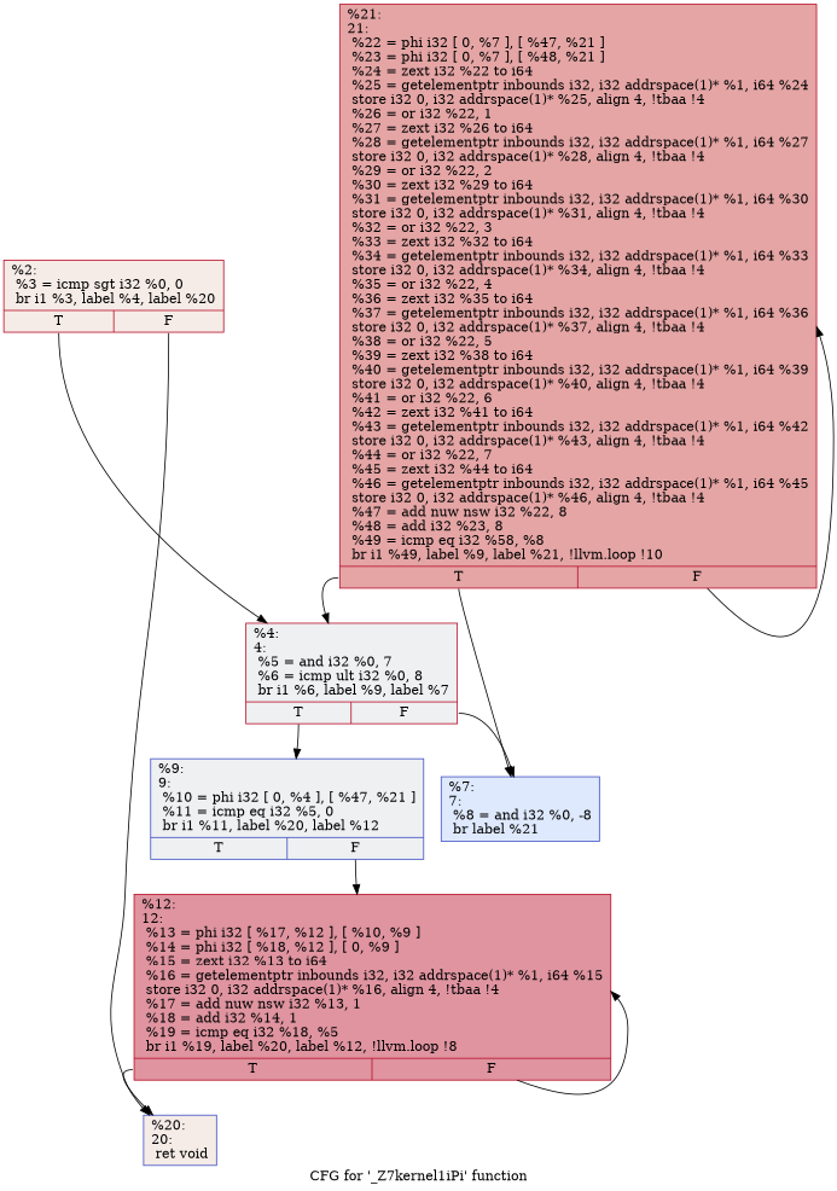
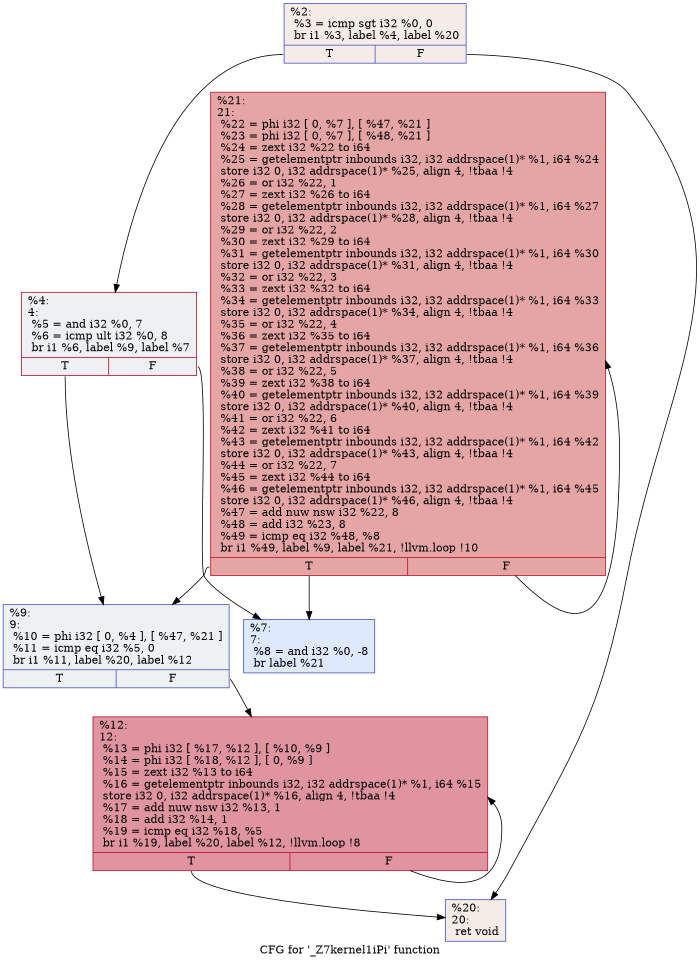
  digraph {
    label="CFG for '_Z7kernel1iPi' function"
    node [color="#3d50c3ff" fillcolor="#ead5c970" shape=record style=filled]
    edge [tailport=s0]
-   n1 [color="#b70d28ff" label="{%2:\l  %3 = icmp sgt i32 %0, 0\l  br i1 %3, label %4, label %20\l|{<s0>T|<s1>F}}"]
+   n1 [label="{%2:\l  %3 = icmp sgt i32 %0, 0\l  br i1 %3, label %4, label %20\l|{<s0>T|<s1>F}}"]
    n2 [color="#b70d28ff" fillcolor="#d9dce170" label="{%4:\l4:                                                \l  %5 = and i32 %0, 7\l  %6 = icmp ult i32 %0, 8\l  br i1 %6, label %9, label %7\l|{<s0>T|<s1>F}}"]
    n3 [label="{%20:\l20:                                               \l  ret void\l}"]
    n4 [fillcolor="#d9dce170" label="{%9:\l9:                                                \l  %10 = phi i32 [ 0, %4 ], [ %47, %21 ]\l  %11 = icmp eq i32 %5, 0\l  br i1 %11, label %20, label %12\l|{<s0>T|<s1>F}}"]
    n5 [fillcolor="#b5cdfa70" label="{%7:\l7:                                                \l  %8 = and i32 %0, -8\l  br label %21\l}"]
    n6 [color="#b70d28ff" fillcolor="#b70d2870" label="{%12:\l12:                                               \l  %13 = phi i32 [ %17, %12 ], [ %10, %9 ]\l  %14 = phi i32 [ %18, %12 ], [ 0, %9 ]\l  %15 = zext i32 %13 to i64\l  %16 = getelementptr inbounds i32, i32 addrspace(1)* %1, i64 %15\l  store i32 0, i32 addrspace(1)* %16, align 4, !tbaa !4\l  %17 = add nuw nsw i32 %13, 1\l  %18 = add i32 %14, 1\l  %19 = icmp eq i32 %18, %5\l  br i1 %19, label %20, label %12, !llvm.loop !8\l|{<s0>T|<s1>F}}"]
-   n7 [color="#b70d28ff" fillcolor="#c5333470" label="{%21:\l21:                                               \l  %22 = phi i32 [ 0, %7 ], [ %47, %21 ]\l  %23 = phi i32 [ 0, %7 ], [ %48, %21 ]\l  %24 = zext i32 %22 to i64\l  %25 = getelementptr inbounds i32, i32 addrspace(1)* %1, i64 %24\l  store i32 0, i32 addrspace(1)* %25, align 4, !tbaa !4\l  %26 = or i32 %22, 1\l  %27 = zext i32 %26 to i64\l  %28 = getelementptr inbounds i32, i32 addrspace(1)* %1, i64 %27\l  store i32 0, i32 addrspace(1)* %28, align 4, !tbaa !4\l  %29 = or i32 %22, 2\l  %30 = zext i32 %29 to i64\l  %31 = getelementptr inbounds i32, i32 addrspace(1)* %1, i64 %30\l  store i32 0, i32 addrspace(1)* %31, align 4, !tbaa !4\l  %32 = or i32 %22, 3\l  %33 = zext i32 %32 to i64\l  %34 = getelementptr inbounds i32, i32 addrspace(1)* %1, i64 %33\l  store i32 0, i32 addrspace(1)* %34, align 4, !tbaa !4\l  %35 = or i32 %22, 4\l  %36 = zext i32 %35 to i64\l  %37 = getelementptr inbounds i32, i32 addrspace(1)* %1, i64 %36\l  store i32 0, i32 addrspace(1)* %37, align 4, !tbaa !4\l  %38 = or i32 %22, 5\l  %39 = zext i32 %38 to i64\l  %40 = getelementptr inbounds i32, i32 addrspace(1)* %1, i64 %39\l  store i32 0, i32 addrspace(1)* %40, align 4, !tbaa !4\l  %41 = or i32 %22, 6\l  %42 = zext i32 %41 to i64\l  %43 = getelementptr inbounds i32, i32 addrspace(1)* %1, i64 %42\l  store i32 0, i32 addrspace(1)* %43, align 4, !tbaa !4\l  %44 = or i32 %22, 7\l  %45 = zext i32 %44 to i64\l  %46 = getelementptr inbounds i32, i32 addrspace(1)* %1, i64 %45\l  store i32 0, i32 addrspace(1)* %46, align 4, !tbaa !4\l  %47 = add nuw nsw i32 %22, 8\l  %48 = add i32 %23, 8\l  %49 = icmp eq i32 %58, %8\l  br i1 %49, label %9, label %21, !llvm.loop !10\l|{<s0>T|<s1>F}}"]
+   n7 [color="#b70d28ff" fillcolor="#c5333470" label="{%21:\l21:                                               \l  %22 = phi i32 [ 0, %7 ], [ %47, %21 ]\l  %23 = phi i32 [ 0, %7 ], [ %48, %21 ]\l  %24 = zext i32 %22 to i64\l  %25 = getelementptr inbounds i32, i32 addrspace(1)* %1, i64 %24\l  store i32 0, i32 addrspace(1)* %25, align 4, !tbaa !4\l  %26 = or i32 %22, 1\l  %27 = zext i32 %26 to i64\l  %28 = getelementptr inbounds i32, i32 addrspace(1)* %1, i64 %27\l  store i32 0, i32 addrspace(1)* %28, align 4, !tbaa !4\l  %29 = or i32 %22, 2\l  %30 = zext i32 %29 to i64\l  %31 = getelementptr inbounds i32, i32 addrspace(1)* %1, i64 %30\l  store i32 0, i32 addrspace(1)* %31, align 4, !tbaa !4\l  %32 = or i32 %22, 3\l  %33 = zext i32 %32 to i64\l  %34 = getelementptr inbounds i32, i32 addrspace(1)* %1, i64 %33\l  store i32 0, i32 addrspace(1)* %34, align 4, !tbaa !4\l  %35 = or i32 %22, 4\l  %36 = zext i32 %35 to i64\l  %37 = getelementptr inbounds i32, i32 addrspace(1)* %1, i64 %36\l  store i32 0, i32 addrspace(1)* %37, align 4, !tbaa !4\l  %38 = or i32 %22, 5\l  %39 = zext i32 %38 to i64\l  %40 = getelementptr inbounds i32, i32 addrspace(1)* %1, i64 %39\l  store i32 0, i32 addrspace(1)* %40, align 4, !tbaa !4\l  %41 = or i32 %22, 6\l  %42 = zext i32 %41 to i64\l  %43 = getelementptr inbounds i32, i32 addrspace(1)* %1, i64 %42\l  store i32 0, i32 addrspace(1)* %43, align 4, !tbaa !4\l  %44 = or i32 %22, 7\l  %45 = zext i32 %44 to i64\l  %46 = getelementptr inbounds i32, i32 addrspace(1)* %1, i64 %45\l  store i32 0, i32 addrspace(1)* %46, align 4, !tbaa !4\l  %47 = add nuw nsw i32 %22, 8\l  %48 = add i32 %23, 8\l  %49 = icmp eq i32 %48, %8\l  br i1 %49, label %9, label %21, !llvm.loop !10\l|{<s0>T|<s1>F}}"]
    n1 -> n2
    n1 -> n3 [tailport=s1]
    n2 -> n4
    n2 -> n5 [tailport=s1]
    n4 -> n6 [tailport=s1]
    n6 -> n3
    n6 -> n6 [tailport=s1]
-   n7 -> n2
+   n7 -> n4
    n7 -> n5
    n7 -> n7 [tailport=s1]
  }
